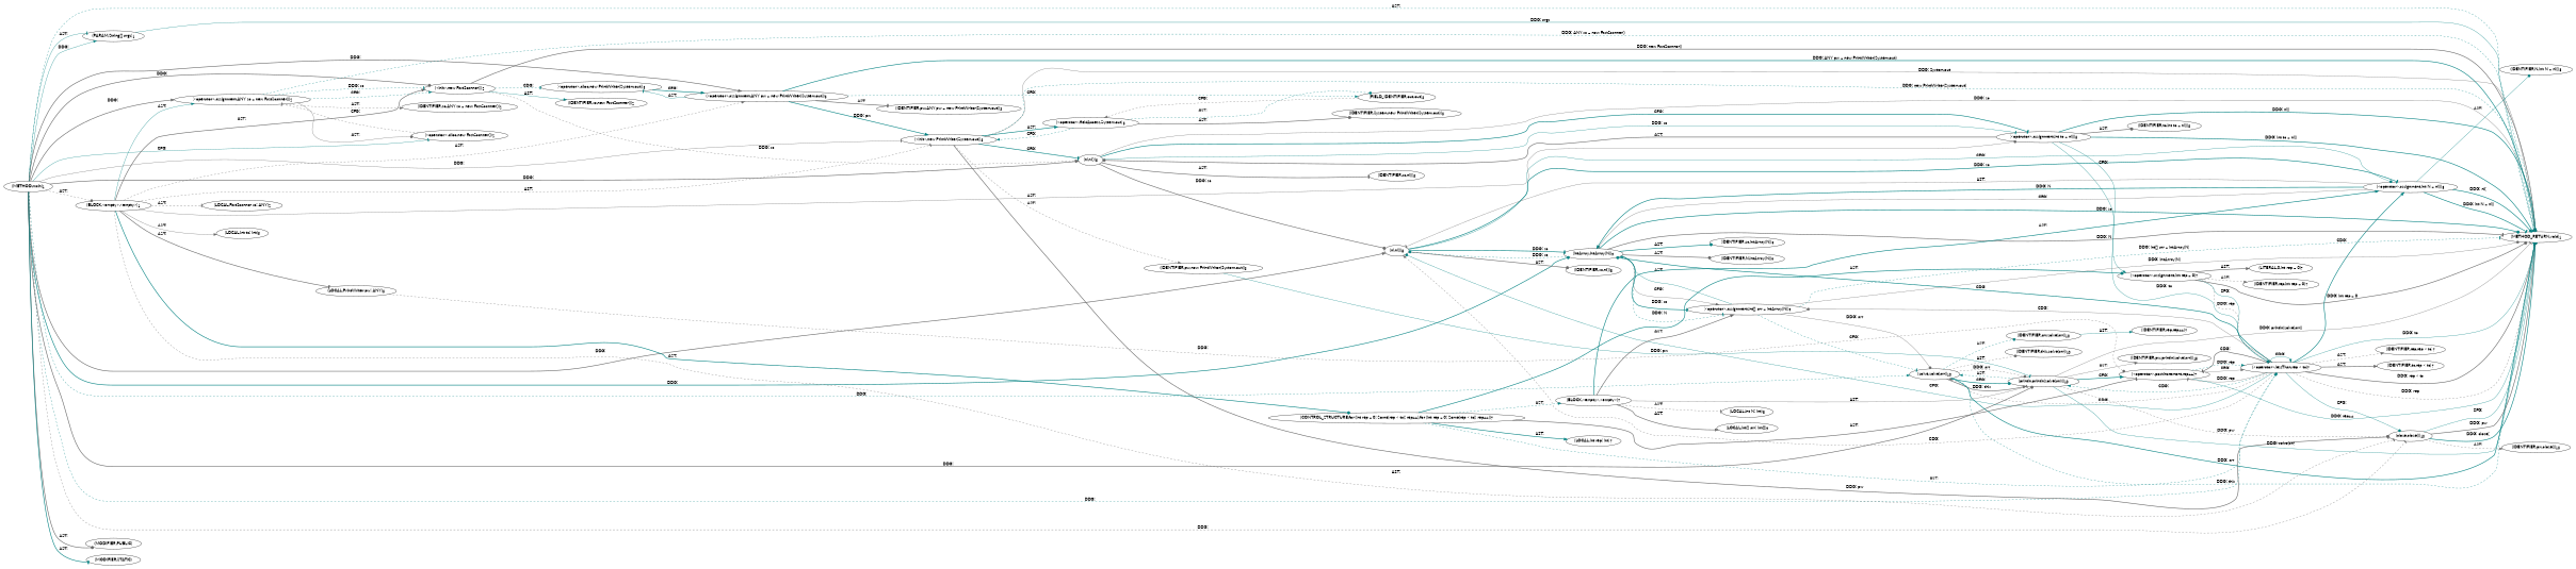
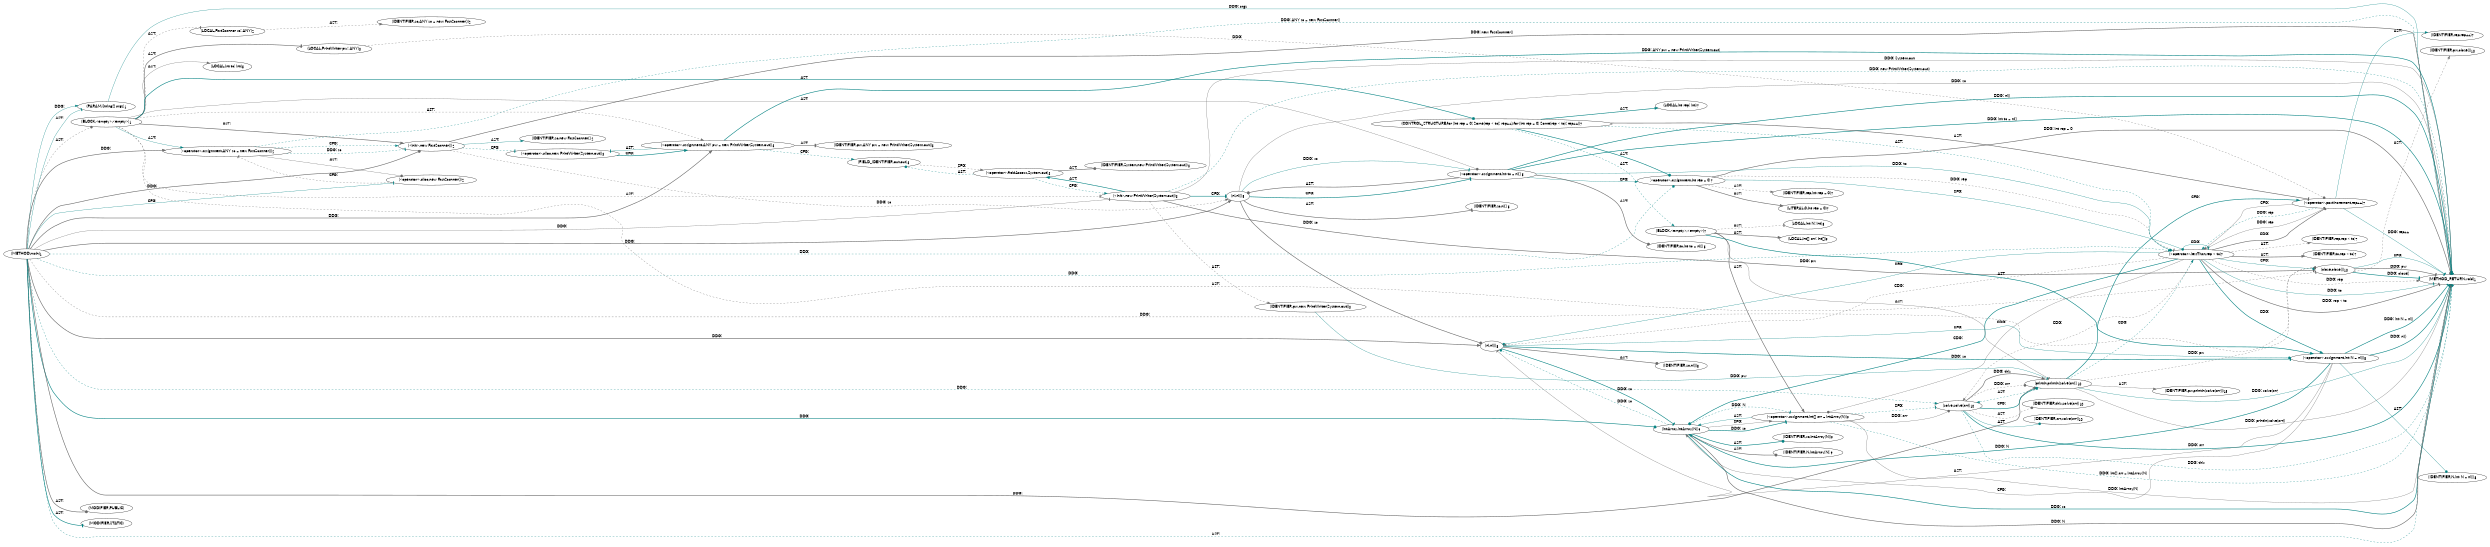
  digraph {
    fontname=Lato
    rankdir=LR
    node [fontname=Lato]
    edge [arrowhead=normal color=teal fontname=Lato style=bold]
    n1 [label=<(METHOD,main)<SUB>1</SUB>>]
    n2 [label=<(PARAM,String[] args)<SUB>1</SUB>>]
    n3 [label=<(BLOCK,&lt;empty&gt;,&lt;empty&gt;)<SUB>1</SUB>>]
    n4 [label=<(&lt;operator&gt;.assignment,ANY sc = new FastScanner())<SUB>2</SUB>>]
    n5 [label=<(&lt;operator&gt;.alloc,new FastScanner())<SUB>2</SUB>>]
    n6 [label=<(&lt;init&gt;,new FastScanner())<SUB>2</SUB>>]
    n7 [label=<(&lt;operator&gt;.assignment,ANY pw = new PrintWriter(System.out))<SUB>3</SUB>>]
    n8 [label=<(&lt;init&gt;,new PrintWriter(System.out))<SUB>3</SUB>>]
    n9 [label=<(ni,ni())<SUB>5</SUB>>]
    n10 [label=<(&lt;operator&gt;.assignment,int rep = 0)<SUB>7</SUB>>]
    n11 [label=<(&lt;operator&gt;.lessThan,rep &lt; tc)<SUB>7</SUB>>]
    n12 [label=<(ni,ni())<SUB>8</SUB>>]
    n13 [label=<(intArray,intArray(N))<SUB>9</SUB>>]
    n14 [label=<(println,println(solve(arr)))<SUB>10</SUB>>]
    n15 [label=<(solve,solve(arr))<SUB>10</SUB>>]
    n16 [label=<(close,close())<SUB>13</SUB>>]
    n17 [label=<(MODIFIER,PUBLIC)>]
    n18 [label=<(MODIFIER,STATIC)>]
    n19 [label=<(METHOD_RETURN,void)<SUB>1</SUB>>]
    n20 [label=<(LOCAL,FastScanner sc: ANY)<SUB>2</SUB>>]
    n21 [label=<(LOCAL,PrintWriter pw: ANY)<SUB>3</SUB>>]
    n22 [label=<(LOCAL,int tc: int)<SUB>5</SUB>>]
    n23 [label=<(&lt;operator&gt;.assignment,int tc = ni())<SUB>5</SUB>>]
    n24 [label=<(CONTROL_STRUCTURE,for (int rep = 0; Some(rep &lt; tc); rep++),for (int rep = 0; Some(rep &lt; tc); rep++))<SUB>7</SUB>>]
    n25 [label=<(IDENTIFIER,sc,ANY sc = new FastScanner())<SUB>2</SUB>>]
    n26 [label=<(IDENTIFIER,sc,new FastScanner())<SUB>2</SUB>>]
    n27 [label=<(&lt;operator&gt;.alloc,new PrintWriter(System.out))<SUB>3</SUB>>]
    n28 [label=<(IDENTIFIER,pw,ANY pw = new PrintWriter(System.out))<SUB>3</SUB>>]
    n29 [label=<(FIELD_IDENTIFIER,out,out)<SUB>3</SUB>>]
    n30 [label=<(IDENTIFIER,pw,new PrintWriter(System.out))<SUB>3</SUB>>]
    n31 [label=<(&lt;operator&gt;.fieldAccess,System.out)<SUB>3</SUB>>]
    n32 [label=<(IDENTIFIER,sc,ni())<SUB>5</SUB>>]
    n33 [label=<(IDENTIFIER,rep,int rep = 0)<SUB>7</SUB>>]
    n34 [label=<(LITERAL,0,int rep = 0)<SUB>7</SUB>>]
    n35 [label=<(&lt;operator&gt;.postIncrement,rep++)<SUB>7</SUB>>]
    n36 [label=<(IDENTIFIER,rep,rep &lt; tc)<SUB>7</SUB>>]
    n37 [label=<(IDENTIFIER,tc,rep &lt; tc)<SUB>7</SUB>>]
    n38 [label=<(&lt;operator&gt;.assignment,int N = ni())<SUB>8</SUB>>]
    n39 [label=<(&lt;operator&gt;.assignment,int[] arr = intArray(N))<SUB>9</SUB>>]
    n40 [label=<(IDENTIFIER,rep,rep++)<SUB>7</SUB>>]
    n41 [label=<(IDENTIFIER,sc,ni())<SUB>8</SUB>>]
    n42 [label=<(IDENTIFIER,sc,intArray(N))<SUB>9</SUB>>]
    n43 [label=<(IDENTIFIER,N,intArray(N))<SUB>9</SUB>>]
    n44 [label=<(IDENTIFIER,pw,println(solve(arr)))<SUB>15</SUB>>]
    n45 [label=<(IDENTIFIER,this,solve(arr))<SUB>10</SUB>>]
    n46 [label=<(IDENTIFIER,arr,solve(arr))<SUB>10</SUB>>]
    n47 [label=<(IDENTIFIER,pw,close())<SUB>13</SUB>>]
    n48 [label=<(IDENTIFIER,tc,int tc = ni())<SUB>5</SUB>>]
    n49 [label=<(LOCAL,int rep: int)<SUB>7</SUB>>]
    n50 [label=<(BLOCK,&lt;empty&gt;,&lt;empty&gt;)<SUB>7</SUB>>]
    n51 [label=<(IDENTIFIER,System,new PrintWriter(System.out))<SUB>3</SUB>>]
    n52 [label=<(LOCAL,int N: int)<SUB>8</SUB>>]
    n53 [label=<(LOCAL,int[] arr: int[])<SUB>9</SUB>>]
    n54 [label=<(IDENTIFIER,N,int N = ni())<SUB>8</SUB>>]
    n1 -> n2 [arrowhead=tee label="AST: " style=solid]
    n1 -> n2 [label="DDG: " style=solid]
    n1 -> n3 [arrowhead=dot color=gray40 label="AST: " style=dashed]
    n1 -> n4 [color=gray40 label="DDG: "]
    n1 -> n5 [arrowhead=tee label="CFG: " style=solid]
    n1 -> n6 [arrowhead=dot color=gray40 label="DDG: "]
    n1 -> n7 [color=gray40 label="DDG: "]
    n1 -> n8 [arrowhead=tee color=gray40 label="DDG: " style=solid]
    n1 -> n9 [color=gray40 label="DDG: "]
+   n1 -> n10 [arrowhead=dot label="DDG: " style=dashed]
    n1 -> n11 [label="DDG: " style=dashed]
    n1 -> n12 [color=gray40 label="DDG: "]
    n1 -> n13 [arrowhead=dot label="DDG: "]
    n1 -> n14 [arrowhead=dot color=gray40 label="DDG: "]
    n1 -> n15 [label="DDG: " style=dashed]
    n1 -> n16 [arrowhead=tee color=gray40 label="DDG: " style=dashed]
    n1 -> n17 [arrowhead=dot color=gray40 label="AST: "]
    n1 -> n18 [arrowhead=tee label="AST: "]
    n1 -> n19 [arrowhead=dot label="AST: " style=dashed]
    n2 -> n19 [arrowhead=dot label="DDG: args" style=solid]
    n3 -> n4 [label="AST: " style=solid]
    n3 -> n6 [color=gray40 label="AST: "]
    n3 -> n7 [color=gray40 label="AST: " style=dashed]
    n3 -> n8 [arrowhead=tee color=gray40 label="AST: " style=dashed]
    n3 -> n16 [arrowhead=tee color=gray40 label="AST: " style=dashed]
    n3 -> n20 [arrowhead=tee color=gray40 label="AST: " style=dashed]
    n3 -> n21 [arrowhead=tee color=gray40 label="AST: "]
    n3 -> n22 [color=gray40 label="AST: " style=solid]
    n3 -> n23 [arrowhead=dot color=gray40 label="AST: " style=solid]
    n3 -> n24 [arrowhead=dot label="AST: "]
    n4 -> n5 [arrowhead=dot color=gray40 label="AST: " style=solid]
    n4 -> n6 [label="CFG: " style=dashed]
    n4 -> n6 [arrowhead=tee label="DDG: sc" style=dashed]
    n4 -> n19 [arrowhead=tee label="DDG: ANY sc = new FastScanner()" style=dashed]
-   n4 -> n25 [color=gray40 label="AST: " style=dashed]
+   n20 -> n25 [color=gray40 label="AST: " style=dashed]
    n5 -> n4 [arrowhead=tee color=gray40 label="CFG: " style=dashed]
    n6 -> n9 [color=gray40 label="DDG: sc" style=dashed]
    n6 -> n19 [arrowhead=dot color=gray40 label="DDG: new FastScanner()"]
    n6 -> n26 [label="AST: " style=solid]
-   n6 -> n27 [arrowhead=tee label="CDG: " style=dashed]
-   n7 -> n8 [label="DDG: pw"]
+   n6 -> n27 [arrowhead=tee label="CFG: " style=dashed]
    n7 -> n19 [arrowhead=tee label="DDG: ANY pw = new PrintWriter(System.out)"]
    n7 -> n27 [arrowhead=tee label="AST: " style=solid]
    n7 -> n28 [arrowhead=tee color=gray40 label="AST: "]
    n7 -> n29 [label="CFG: " style=dashed]
    n8 -> n9 [arrowhead=tee label="CFG: "]
    n8 -> n16 [arrowhead=tee color=gray40 label="DDG: pw"]
    n8 -> n19 [arrowhead=dot color=gray40 label="DDG: System.out" style=solid]
    n8 -> n19 [arrowhead=dot label="DDG: new PrintWriter(System.out)" style=dashed]
    n8 -> n30 [color=gray40 label="AST: " style=dashed]
    n8 -> n31 [label="AST: "]
    n9 -> n12 [arrowhead=dot color=gray40 label="DDG: sc"]
    n9 -> n19 [color=gray40 label="DDG: sc" style=solid]
    n9 -> n23 [arrowhead=tee label="CFG: "]
    n9 -> n23 [arrowhead=tee label="DDG: sc" style=solid]
    n9 -> n32 [arrowhead=tee color=gray40 label="AST: "]
    n10 -> n11 [arrowhead=dot label="CFG: " style=solid]
    n10 -> n11 [arrowhead=tee color=gray40 label="DDG: rep" style=dashed]
    n10 -> n19 [arrowhead=dot color=gray40 label="DDG: int rep = 0"]
    n10 -> n33 [color=gray40 label="AST: " style=dashed]
    n10 -> n34 [color=gray40 label="AST: "]
    n11 -> n11 [label="CDG: " style=solid]
    n11 -> n12 [arrowhead=dot label="CFG: " style=solid]
    n11 -> n12 [color=gray40 label="CDG: " style=dashed]
    n11 -> n13 [arrowhead=dot label="CDG: "]
-   n11 -> n14 [label="CDG: " style=dashed]
+   n14 -> n11 [label="CDG: " style=dashed]
    n11 -> n15 [color=gray40 label="CDG: " style=dashed]
    n11 -> n16 [arrowhead=dot label="CFG: " style=solid]
    n11 -> n19 [color=gray40 label="DDG: rep" style=dashed]
    n11 -> n19 [arrowhead=tee label="DDG: tc" style=solid]
    n11 -> n19 [arrowhead=tee color=gray40 label="DDG: rep &lt; tc"]
    n11 -> n35 [arrowhead=tee color=gray40 label="DDG: rep" style=solid]
    n11 -> n35 [arrowhead=tee color=gray40 label="CDG: "]
    n11 -> n36 [color=gray40 label="AST: " style=dashed]
    n11 -> n37 [color=gray40 label="AST: "]
    n11 -> n38 [label="CDG: "]
    n11 -> n39 [arrowhead=dot color=gray40 label="CDG: " style=solid]
    n12 -> n13 [arrowhead=tee label="DDG: sc"]
    n12 -> n38 [arrowhead=dot label="CFG: " style=solid]
    n12 -> n38 [arrowhead=tee label="DDG: sc"]
    n12 -> n41 [arrowhead=dot color=gray40 label="AST: "]
    n13 -> n12 [arrowhead=dot label="DDG: sc" style=dashed]
    n13 -> n19 [arrowhead=dot label="DDG: sc"]
    n13 -> n19 [arrowhead=tee color=gray40 label="DDG: N"]
    n13 -> n39 [color=gray40 label="CFG: " style=solid]
    n13 -> n39 [arrowhead=tee label="DDG: sc"]
    n13 -> n39 [arrowhead=tee label="DDG: N" style=dashed]
    n13 -> n42 [arrowhead=dot label="AST: "]
    n13 -> n43 [arrowhead=dot color=gray40 label="AST: "]
    n14 -> n15 [label="AST: " style=dashed]
    n14 -> n16 [arrowhead=dot color=gray40 label="DDG: pw" style=dashed]
    n14 -> n19 [label="DDG: solve(arr)" style=solid]
    n14 -> n19 [arrowhead=tee color=gray40 label="DDG: println(solve(arr))" style=solid]
    n14 -> n35 [label="CFG: "]
    n14 -> n44 [color=gray40 label="AST: " style=solid]
    n15 -> n14 [arrowhead=dot label="CFG: "]
    n15 -> n14 [color=gray40 label="DDG: this"]
    n15 -> n14 [arrowhead=dot color=gray40 label="DDG: arr" style=dashed]
    n15 -> n19 [arrowhead=tee label="DDG: arr"]
    n15 -> n19 [arrowhead=dot label="DDG: this" style=dashed]
    n15 -> n45 [arrowhead=dot color=gray40 label="AST: " style=dashed]
-   n15 -> n46 [arrowhead=dot label="AST: " style=dashed]
+   n15 -> n46 [arrowhead=dot label="AST: " style=solid]
    n16 -> n19 [arrowhead=tee label="CFG: " style=solid]
    n16 -> n19 [arrowhead=tee color=gray40 label="DDG: pw"]
    n16 -> n19 [arrowhead=tee label="DDG: close()"]
    n16 -> n47 [color=gray40 label="AST: " style=dashed]
    n21 -> n35 [arrowhead=dot color=gray40 label="DDG: " style=dashed]
    n23 -> n9 [arrowhead=dot color=gray40 label="AST: "]
    n23 -> n10 [label="CFG: " style=solid]
    n23 -> n11 [label="DDG: tc" style=solid]
    n23 -> n19 [label="DDG: ni()"]
    n23 -> n19 [arrowhead=tee label="DDG: int tc = ni()"]
    n23 -> n48 [arrowhead=dot color=gray40 label="AST: "]
    n24 -> n10 [arrowhead=dot label="AST: "]
    n24 -> n11 [arrowhead=dot label="AST: " style=dashed]
    n24 -> n35 [arrowhead=tee color=gray40 label="AST: "]
    n24 -> n49 [label="AST: "]
    n24 -> n50 [label="AST: " style=dashed]
    n27 -> n7 [label="CFG: "]
    n29 -> n31 [color=gray40 label="CFG: " style=dashed]
    n30 -> n14 [arrowhead=tee label="DDG: pw" style=solid]
    n31 -> n8 [label="CFG: " style=dashed]
    n31 -> n29 [arrowhead=dot label="AST: " style=dashed]
    n31 -> n51 [arrowhead=dot color=gray40 label="AST: "]
    n35 -> n11 [color=gray40 label="CFG: " style=solid]
    n35 -> n11 [label="DDG: rep" style=dashed]
    n35 -> n19 [arrowhead=tee label="DDG: rep++" style=solid]
-   n46 -> n40 [label="AST: " style=solid]
+   n35 -> n40 [label="AST: " style=solid]
    n38 -> n12 [arrowhead=tee color=gray40 label="AST: " style=solid]
    n38 -> n13 [color=gray40 label="CFG: " style=solid]
    n38 -> n13 [label="DDG: N"]
    n38 -> n19 [arrowhead=dot label="DDG: ni()"]
    n38 -> n19 [arrowhead=tee label="DDG: int N = ni()"]
    n38 -> n54 [arrowhead=dot label="AST: " style=solid]
    n39 -> n13 [label="AST: " style=solid]
    n39 -> n15 [arrowhead=tee label="CFG: " style=dashed]
    n39 -> n15 [arrowhead=dot color=gray40 label="DDG: arr" style=solid]
    n39 -> n19 [arrowhead=dot color=gray40 label="DDG: intArray(N)" style=solid]
    n39 -> n19 [arrowhead=tee label="DDG: int[] arr = intArray(N)" style=dashed]
    n50 -> n14 [arrowhead=tee color=gray40 label="AST: " style=solid]
    n50 -> n38 [label="AST: "]
    n50 -> n39 [color=gray40 label="AST: "]
    n50 -> n52 [arrowhead=tee color=gray40 label="AST: " style=dashed]
    n50 -> n53 [color=gray40 label="AST: "]
  }
